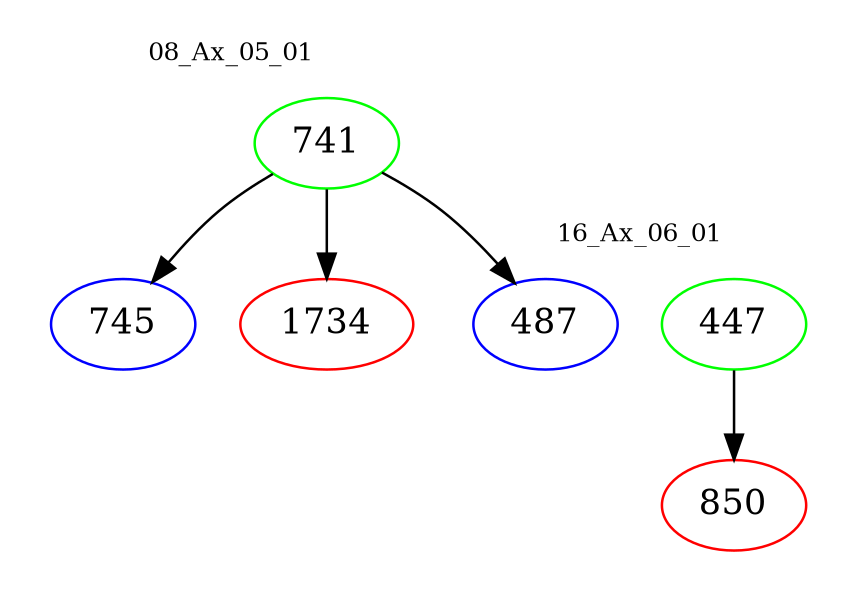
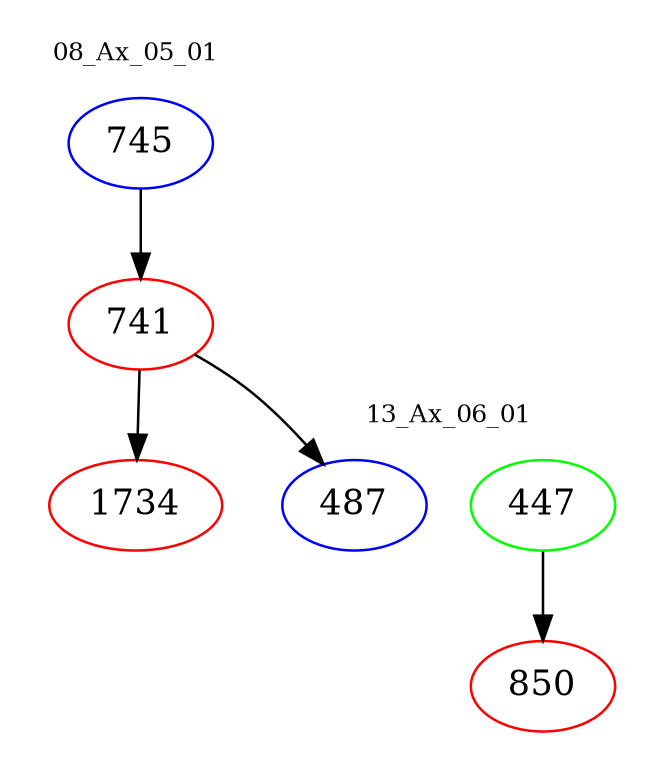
  digraph {
    node [color=green]
    edge [color=black]
    n1 [label=447]
    n2 [color=blue label=487]
    n3 [color=red label=850]
-   n4 [label=741]
+   n4 [color=red label=741]
    n5 [color=blue label=745]
    n6 [color=red label=1734]
    subgraph cluster_1 {
      color=white
      fontsize=10
-     label="16_Ax_06_01"
+     label="13_Ax_06_01"
      n1
      n2
      n3
    }
    subgraph cluster_2 {
      color=white
      fontsize=10
      label="08_Ax_05_01"
      n4
      n5
      n6
    }
    n1 -> n3
    n4 -> n2
-   n4 -> n5
+   n5 -> n4
    n4 -> n6
  }
